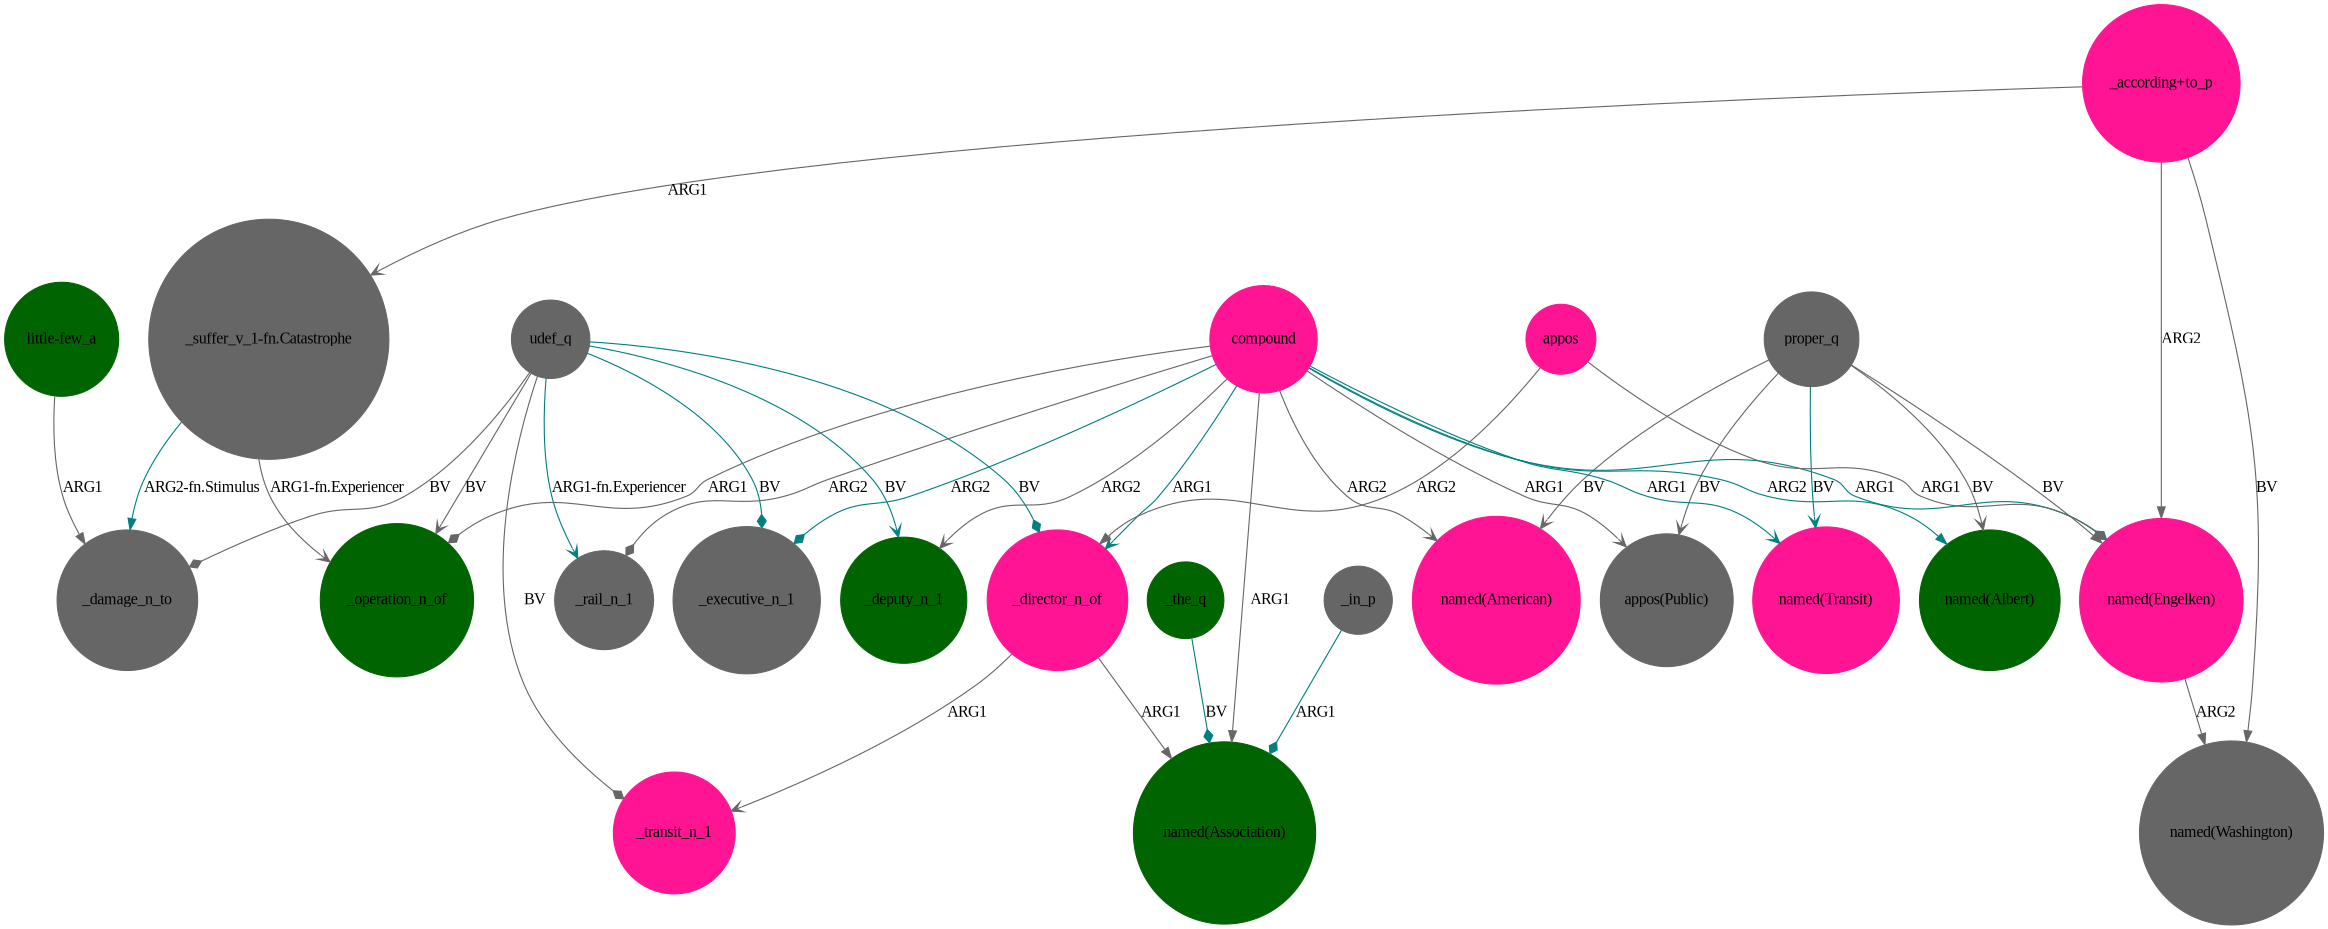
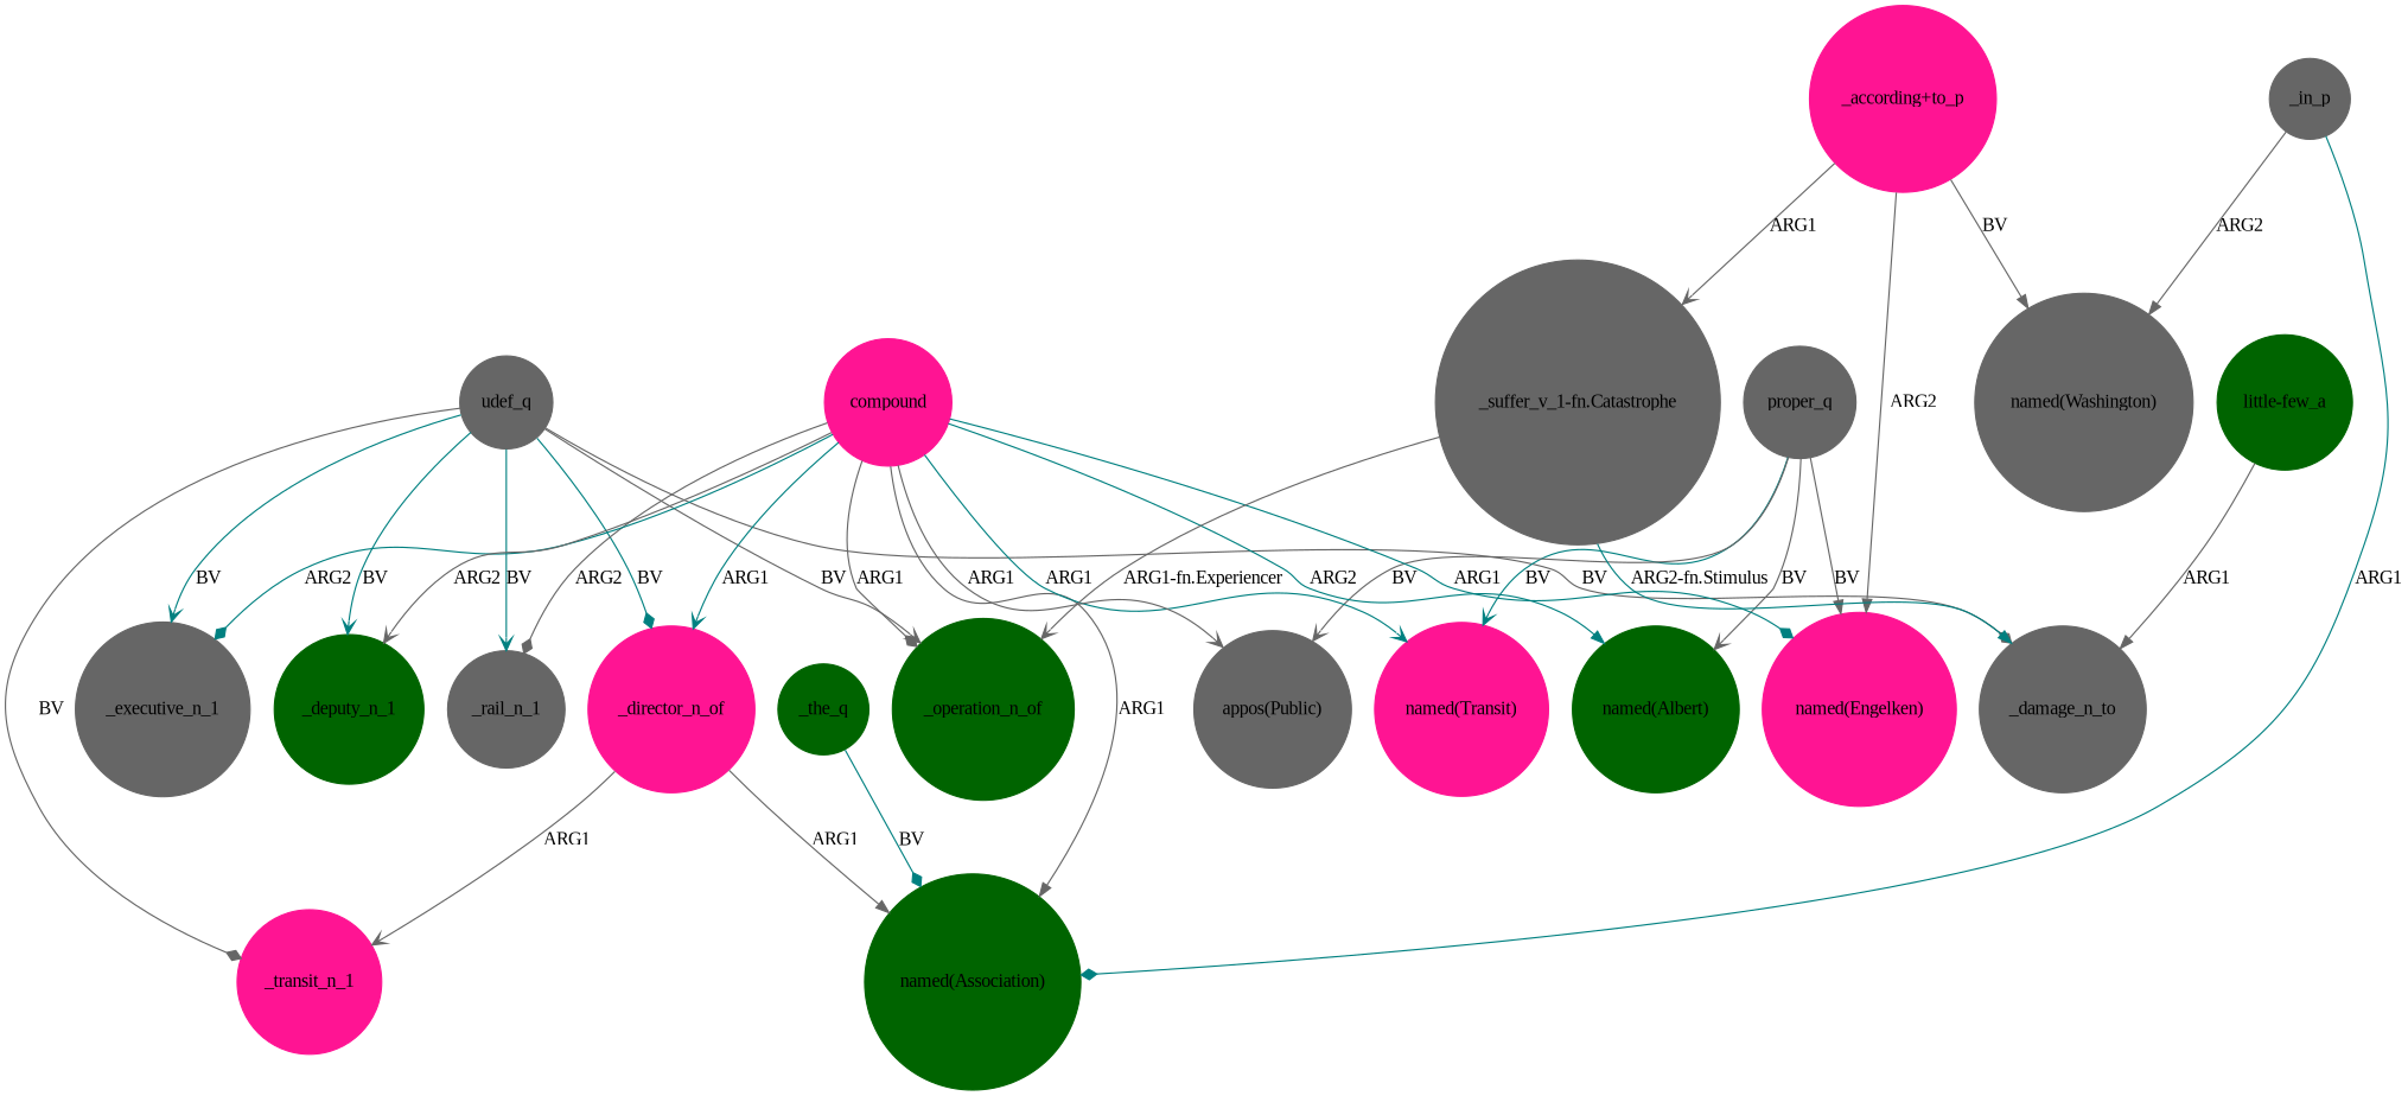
  digraph {
    fontname="Liberation Serif"
    node [color=gray40 fontname="Liberation Serif" shape=circle style=filled]
    edge [arrowhead=vee color=gray40 fontname="Liberation Serif"]
    _transit_n_1 [color=deeppink]
    udef_q
    _operation_n_of [color=darkgreen]
    _rail_n_1
    _executive_n_1
    _damage_n_to
    _deputy_n_1 [color=darkgreen]
    _director_n_of [color=deeppink]
    "named(Association)" [color=darkgreen]
    "named(Transit)" [color=deeppink]
    proper_q
    "named(Engelken)" [color=deeppink]
    "named(Albert)" [color=darkgreen]
-   "named(American)" [color=deeppink]
    n15 [label="appos(Public)"]
    compound [color=deeppink]
    "_according+to_p" [color=deeppink]
    "named(Washington)"
    "_suffer_v_1-fn.Catastrophe"
-   appos [color=deeppink]
    _the_q [color=darkgreen]
    "little-few_a" [color=darkgreen]
    _in_p
    udef_q -> _transit_n_1 [arrowhead=diamond label=BV]
    udef_q -> _operation_n_of [label=BV]
-   udef_q -> _rail_n_1 [color=teal label="ARG1-fn.Experiencer"]
-   udef_q -> _executive_n_1 [arrowhead=diamond color=teal label=BV]
+   udef_q -> _rail_n_1 [color=teal label=BV]
+   udef_q -> _executive_n_1 [color=teal label=BV]
    udef_q -> _damage_n_to [arrowhead=diamond label=BV]
    udef_q -> _deputy_n_1 [color=teal label=BV]
    udef_q -> _director_n_of [arrowhead=diamond color=teal label=BV]
    _director_n_of -> _transit_n_1 [label=ARG1]
    _director_n_of -> "named(Association)" [arrowhead=normal label=ARG1]
    proper_q -> "named(Transit)" [color=teal label=BV]
    proper_q -> "named(Engelken)" [arrowhead=normal label=BV]
    proper_q -> "named(Albert)" [label=BV]
-   proper_q -> "named(American)" [label=BV]
    proper_q -> n15 [label=BV]
    compound -> _operation_n_of [arrowhead=diamond label=ARG1]
    compound -> _rail_n_1 [arrowhead=diamond label=ARG2]
    compound -> _executive_n_1 [arrowhead=diamond color=teal label=ARG2]
    compound -> _deputy_n_1 [label=ARG2]
    compound -> _director_n_of [color=teal label=ARG1]
    compound -> "named(Association)" [arrowhead=normal label=ARG1]
    compound -> "named(Transit)" [color=teal label=ARG1]
    compound -> "named(Engelken)" [arrowhead=diamond color=teal label=ARG1]
    compound -> "named(Albert)" [arrowhead=normal color=teal label=ARG2]
-   compound -> "named(American)" [label=ARG2]
    compound -> n15 [label=ARG1]
    "_according+to_p" -> "named(Engelken)" [arrowhead=normal label=ARG2]
    "_according+to_p" -> "named(Washington)" [arrowhead=normal label=BV]
    "_according+to_p" -> "_suffer_v_1-fn.Catastrophe" [label=ARG1]
    "_suffer_v_1-fn.Catastrophe" -> _operation_n_of [label="ARG1-fn.Experiencer"]
    "_suffer_v_1-fn.Catastrophe" -> _damage_n_to [arrowhead=normal color=teal label="ARG2-fn.Stimulus"]
-   appos -> _director_n_of [arrowhead=normal label=ARG2]
-   appos -> "named(Engelken)" [arrowhead=diamond label=ARG1]
    _the_q -> "named(Association)" [arrowhead=diamond color=teal label=BV]
    "little-few_a" -> _damage_n_to [arrowhead=normal label=ARG1]
    _in_p -> "named(Association)" [arrowhead=diamond color=teal label=ARG1]
-   "named(Engelken)" -> "named(Washington)" [arrowhead=normal label=ARG2]
+   _in_p -> "named(Washington)" [arrowhead=normal label=ARG2]
  }
